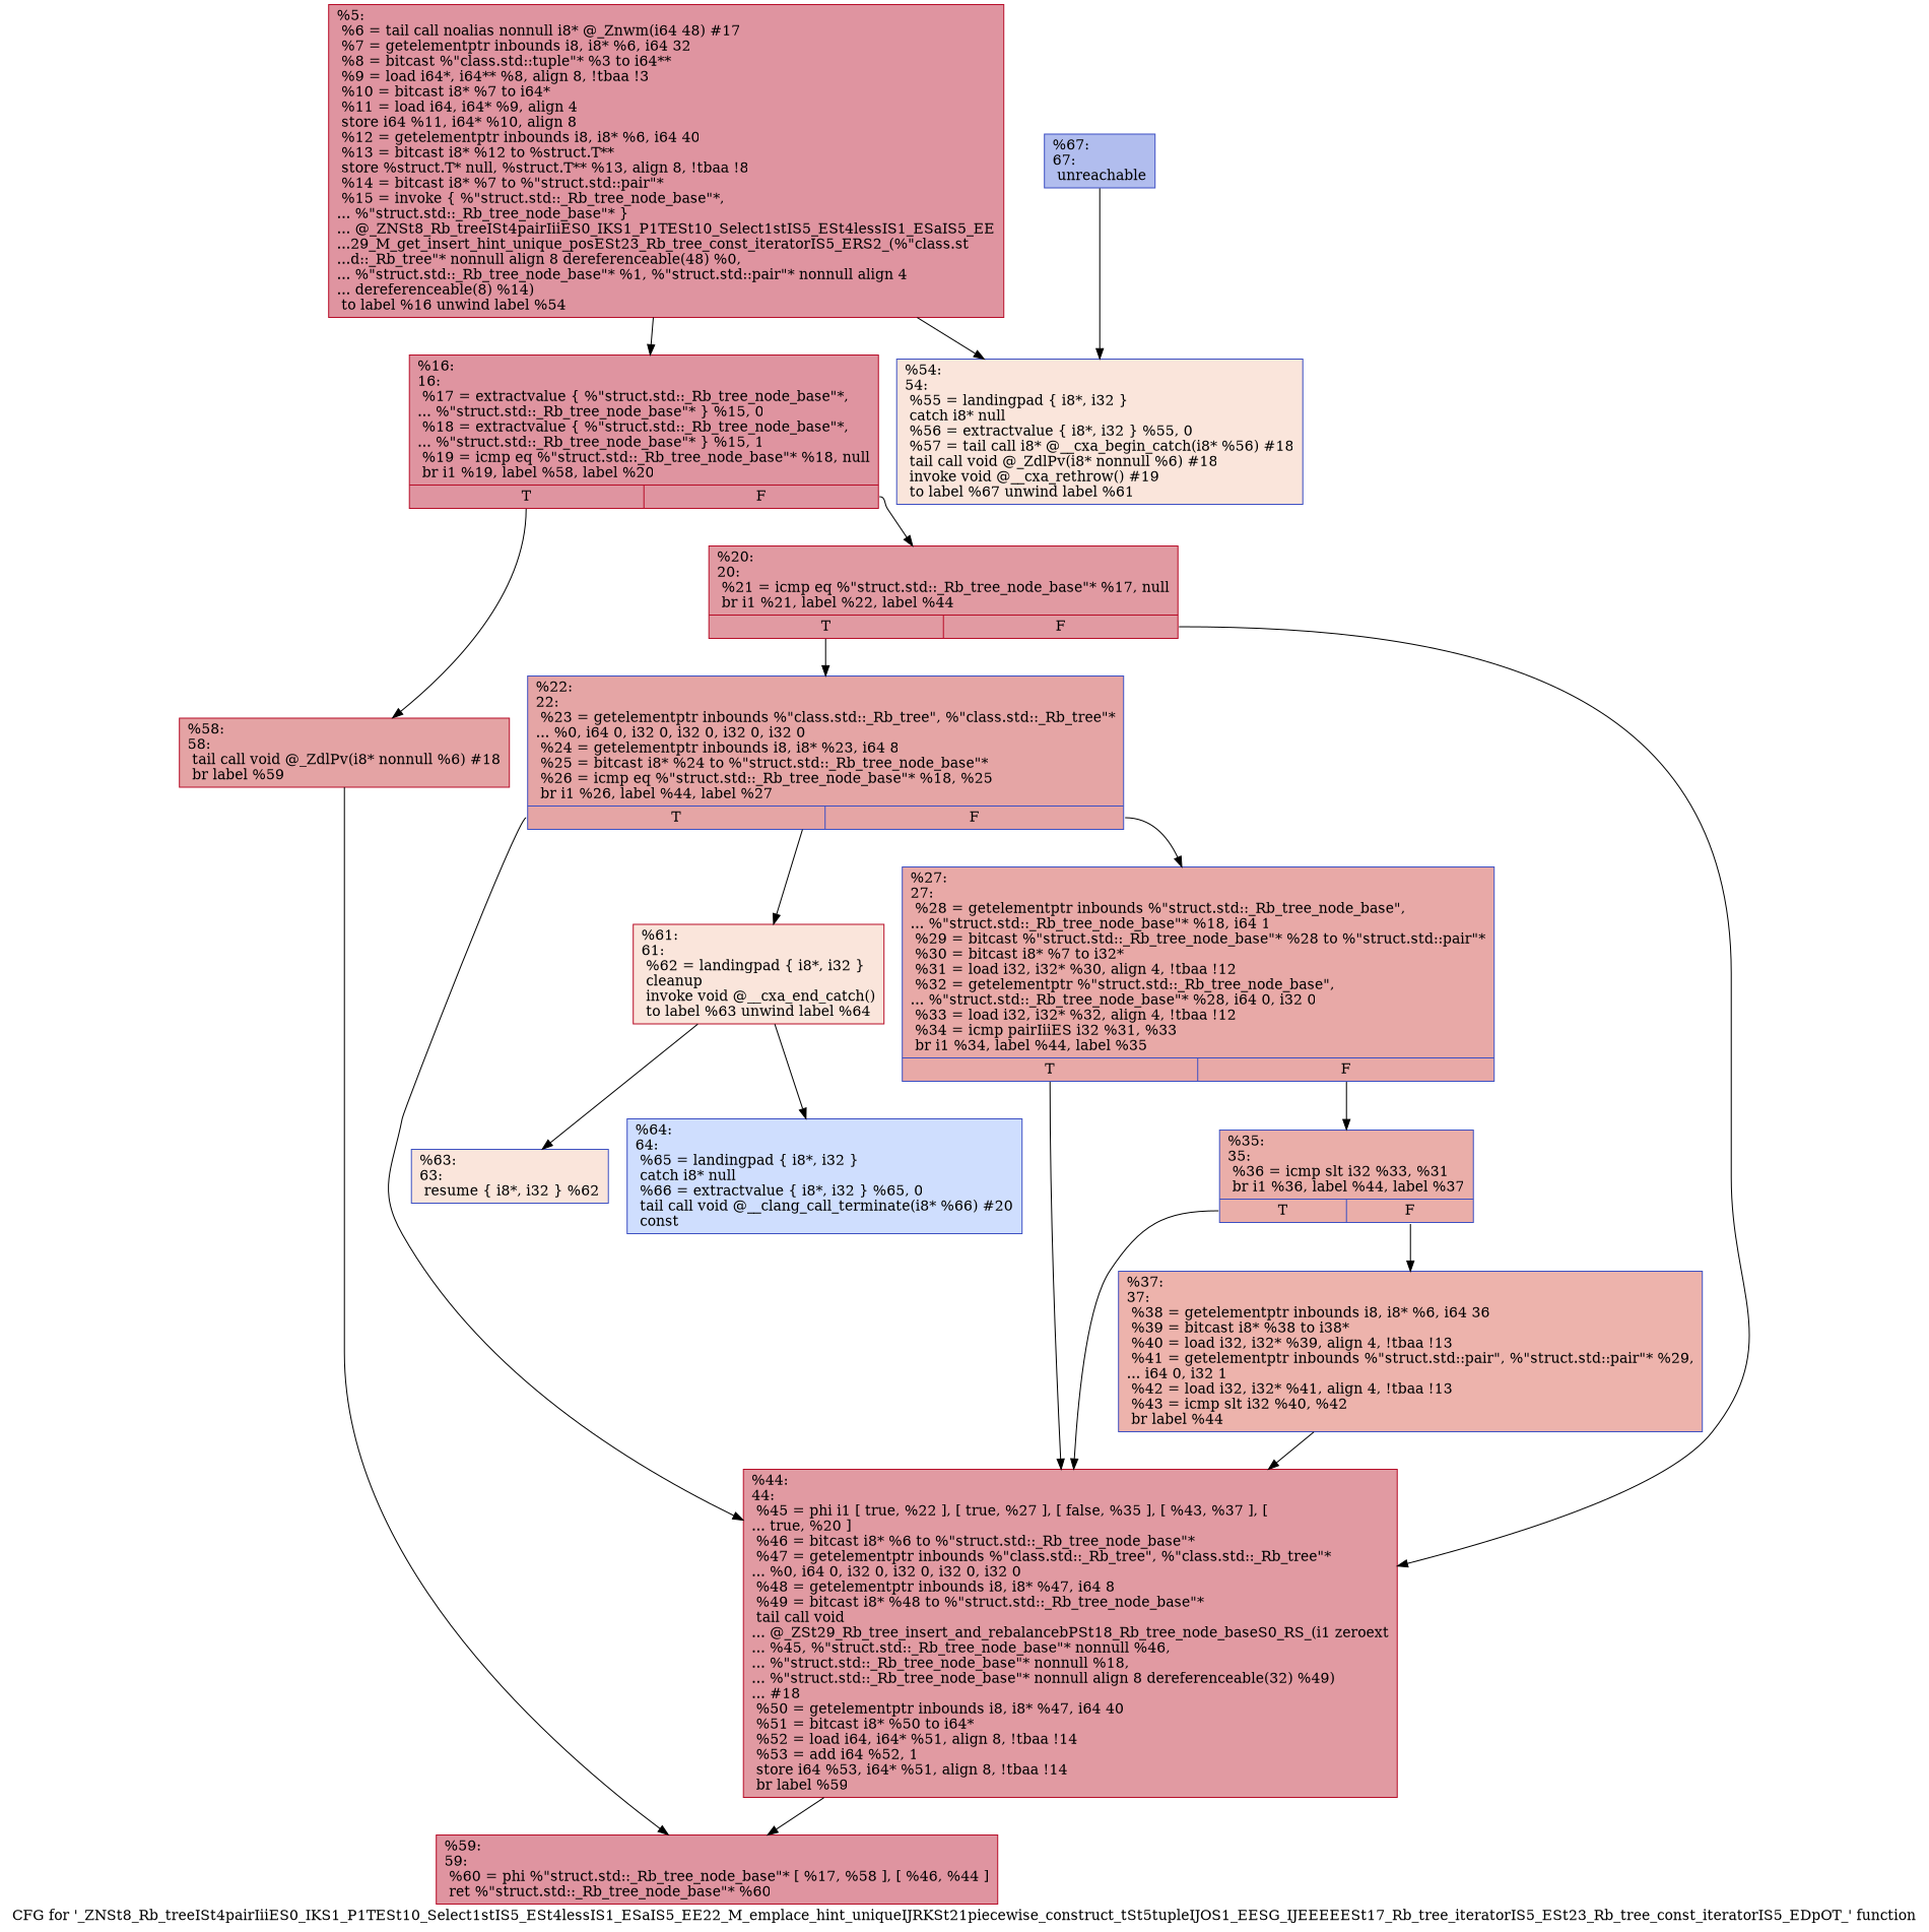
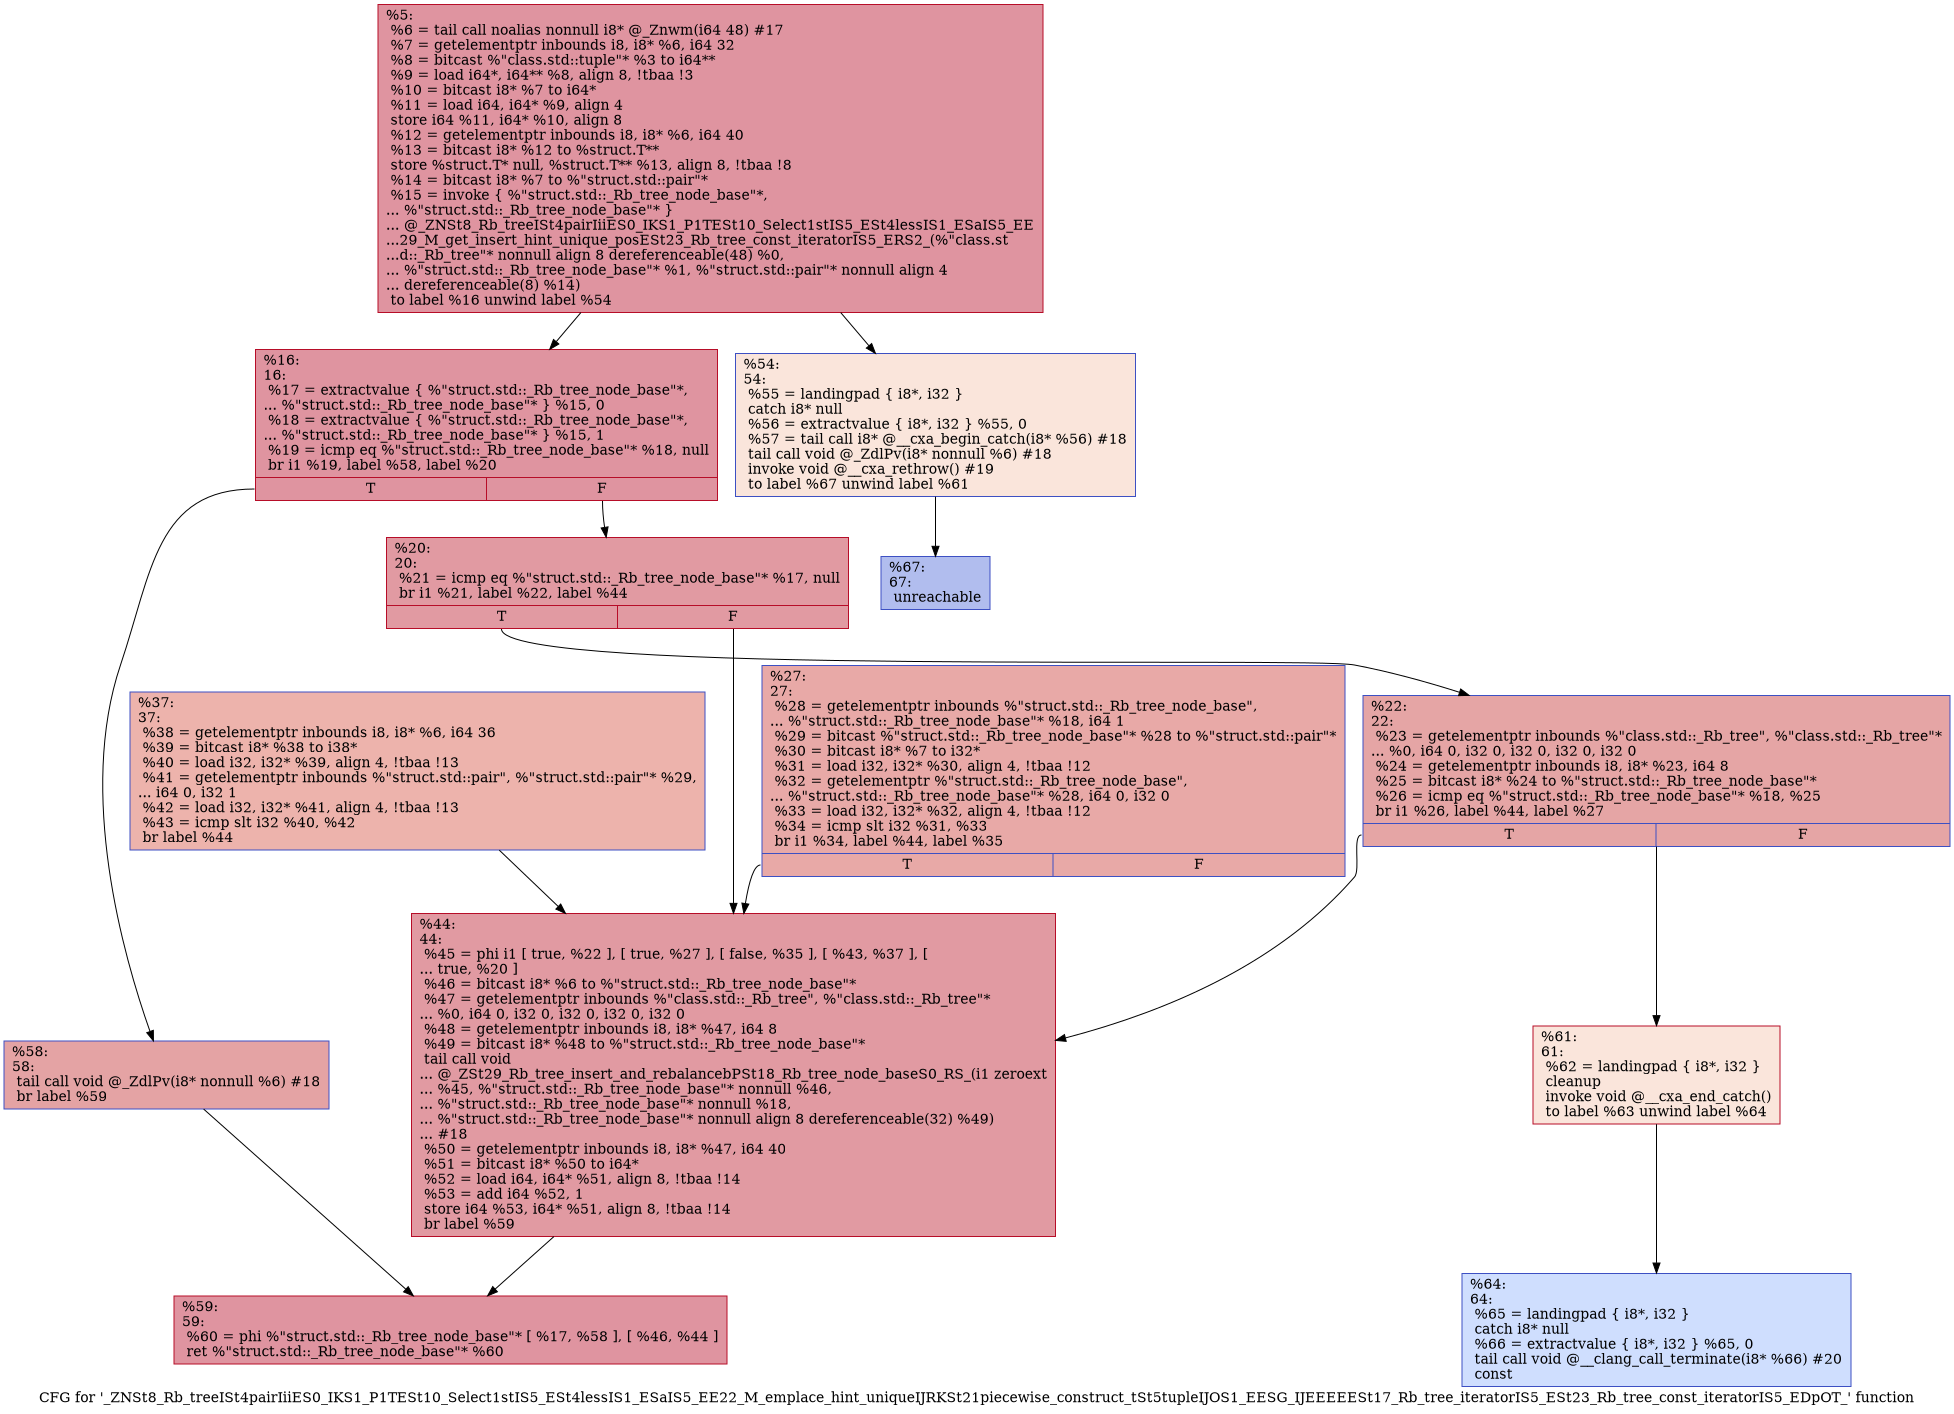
  digraph {
    label="CFG for '_ZNSt8_Rb_treeISt4pairIiiES0_IKS1_P1TESt10_Select1stIS5_ESt4lessIS1_ESaIS5_EE22_M_emplace_hint_uniqueIJRKSt21piecewise_construct_tSt5tupleIJOS1_EESG_IJEEEEESt17_Rb_tree_iteratorIS5_ESt23_Rb_tree_const_iteratorIS5_EDpOT_' function"
    node [color="#3d50c3ff" fillcolor="#b70d2870" shape=record style=filled]
    n1 [color="#b70d28ff" label="{%5:\l  %6 = tail call noalias nonnull i8* @_Znwm(i64 48) #17\l  %7 = getelementptr inbounds i8, i8* %6, i64 32\l  %8 = bitcast %\"class.std::tuple\"* %3 to i64**\l  %9 = load i64*, i64** %8, align 8, !tbaa !3\l  %10 = bitcast i8* %7 to i64*\l  %11 = load i64, i64* %9, align 4\l  store i64 %11, i64* %10, align 8\l  %12 = getelementptr inbounds i8, i8* %6, i64 40\l  %13 = bitcast i8* %12 to %struct.T**\l  store %struct.T* null, %struct.T** %13, align 8, !tbaa !8\l  %14 = bitcast i8* %7 to %\"struct.std::pair\"*\l  %15 = invoke \{ %\"struct.std::_Rb_tree_node_base\"*,\l... %\"struct.std::_Rb_tree_node_base\"* \}\l... @_ZNSt8_Rb_treeISt4pairIiiES0_IKS1_P1TESt10_Select1stIS5_ESt4lessIS1_ESaIS5_EE\l...29_M_get_insert_hint_unique_posESt23_Rb_tree_const_iteratorIS5_ERS2_(%\"class.st\l...d::_Rb_tree\"* nonnull align 8 dereferenceable(48) %0,\l... %\"struct.std::_Rb_tree_node_base\"* %1, %\"struct.std::pair\"* nonnull align 4\l... dereferenceable(8) %14)\l          to label %16 unwind label %54\l}"]
    n2 [color="#b70d28ff" label="{%16:\l16:                                               \l  %17 = extractvalue \{ %\"struct.std::_Rb_tree_node_base\"*,\l... %\"struct.std::_Rb_tree_node_base\"* \} %15, 0\l  %18 = extractvalue \{ %\"struct.std::_Rb_tree_node_base\"*,\l... %\"struct.std::_Rb_tree_node_base\"* \} %15, 1\l  %19 = icmp eq %\"struct.std::_Rb_tree_node_base\"* %18, null\l  br i1 %19, label %58, label %20\l|{<s0>T|<s1>F}}"]
    n3 [fillcolor="#f4c5ad70" label="{%54:\l54:                                               \l  %55 = landingpad \{ i8*, i32 \}\l          catch i8* null\l  %56 = extractvalue \{ i8*, i32 \} %55, 0\l  %57 = tail call i8* @__cxa_begin_catch(i8* %56) #18\l  tail call void @_ZdlPv(i8* nonnull %6) #18\l  invoke void @__cxa_rethrow() #19\l          to label %67 unwind label %61\l}"]
-   n4 [color="#b70d28ff" fillcolor="#c32e3170" label="{%58:\l58:                                               \l  tail call void @_ZdlPv(i8* nonnull %6) #18\l  br label %59\l}"]
+   n4 [fillcolor="#c32e3170" label="{%58:\l58:                                               \l  tail call void @_ZdlPv(i8* nonnull %6) #18\l  br label %59\l}"]
    n5 [color="#b70d28ff" fillcolor="#bb1b2c70" label="{%20:\l20:                                               \l  %21 = icmp eq %\"struct.std::_Rb_tree_node_base\"* %17, null\l  br i1 %21, label %22, label %44\l|{<s0>T|<s1>F}}"]
    n6 [fillcolor="#4f69d970" label="{%67:\l67:                                               \l  unreachable\l}"]
    n7 [color="#b70d28ff" label="{%59:\l59:                                               \l  %60 = phi %\"struct.std::_Rb_tree_node_base\"* [ %17, %58 ], [ %46, %44 ]\l  ret %\"struct.std::_Rb_tree_node_base\"* %60\l}"]
    n8 [fillcolor="#c5333470" label="{%22:\l22:                                               \l  %23 = getelementptr inbounds %\"class.std::_Rb_tree\", %\"class.std::_Rb_tree\"*\l... %0, i64 0, i32 0, i32 0, i32 0, i32 0\l  %24 = getelementptr inbounds i8, i8* %23, i64 8\l  %25 = bitcast i8* %24 to %\"struct.std::_Rb_tree_node_base\"*\l  %26 = icmp eq %\"struct.std::_Rb_tree_node_base\"* %18, %25\l  br i1 %26, label %44, label %27\l|{<s0>T|<s1>F}}"]
    n9 [color="#b70d28ff" fillcolor="#bb1b2c70" label="{%44:\l44:                                               \l  %45 = phi i1 [ true, %22 ], [ true, %27 ], [ false, %35 ], [ %43, %37 ], [\l... true, %20 ]\l  %46 = bitcast i8* %6 to %\"struct.std::_Rb_tree_node_base\"*\l  %47 = getelementptr inbounds %\"class.std::_Rb_tree\", %\"class.std::_Rb_tree\"*\l... %0, i64 0, i32 0, i32 0, i32 0, i32 0\l  %48 = getelementptr inbounds i8, i8* %47, i64 8\l  %49 = bitcast i8* %48 to %\"struct.std::_Rb_tree_node_base\"*\l  tail call void\l... @_ZSt29_Rb_tree_insert_and_rebalancebPSt18_Rb_tree_node_baseS0_RS_(i1 zeroext\l... %45, %\"struct.std::_Rb_tree_node_base\"* nonnull %46,\l... %\"struct.std::_Rb_tree_node_base\"* nonnull %18,\l... %\"struct.std::_Rb_tree_node_base\"* nonnull align 8 dereferenceable(32) %49)\l... #18\l  %50 = getelementptr inbounds i8, i8* %47, i64 40\l  %51 = bitcast i8* %50 to i64*\l  %52 = load i64, i64* %51, align 8, !tbaa !14\l  %53 = add i64 %52, 1\l  store i64 %53, i64* %51, align 8, !tbaa !14\l  br label %59\l}"]
    n10 [color="#b70d28ff" fillcolor="#f4c5ad70" label="{%61:\l61:                                               \l  %62 = landingpad \{ i8*, i32 \}\l          cleanup\l  invoke void @__cxa_end_catch()\l          to label %63 unwind label %64\l}"]
-   n11 [fillcolor="#f4c5ad70" label="{%63:\l63:                                               \l  resume \{ i8*, i32 \} %62\l}"]
    n12 [fillcolor="#93b5fe70" label="{%64:\l64:                                               \l  %65 = landingpad \{ i8*, i32 \}\l          catch i8* null\l  %66 = extractvalue \{ i8*, i32 \} %65, 0\l  tail call void @__clang_call_terminate(i8* %66) #20\l  const\l}"]
-   n13 [fillcolor="#ca3b3770" label="{%27:\l27:                                               \l  %28 = getelementptr inbounds %\"struct.std::_Rb_tree_node_base\",\l... %\"struct.std::_Rb_tree_node_base\"* %18, i64 1\l  %29 = bitcast %\"struct.std::_Rb_tree_node_base\"* %28 to %\"struct.std::pair\"*\l  %30 = bitcast i8* %7 to i32*\l  %31 = load i32, i32* %30, align 4, !tbaa !12\l  %32 = getelementptr %\"struct.std::_Rb_tree_node_base\",\l... %\"struct.std::_Rb_tree_node_base\"* %28, i64 0, i32 0\l  %33 = load i32, i32* %32, align 4, !tbaa !12\l  %34 = icmp pairIiiES i32 %31, %33\l  br i1 %34, label %44, label %35\l|{<s0>T|<s1>F}}"]
-   n14 [fillcolor="#d0473d70" label="{%35:\l35:                                               \l  %36 = icmp slt i32 %33, %31\l  br i1 %36, label %44, label %37\l|{<s0>T|<s1>F}}"]
+   n13 [fillcolor="#ca3b3770" label="{%27:\l27:                                               \l  %28 = getelementptr inbounds %\"struct.std::_Rb_tree_node_base\",\l... %\"struct.std::_Rb_tree_node_base\"* %18, i64 1\l  %29 = bitcast %\"struct.std::_Rb_tree_node_base\"* %28 to %\"struct.std::pair\"*\l  %30 = bitcast i8* %7 to i32*\l  %31 = load i32, i32* %30, align 4, !tbaa !12\l  %32 = getelementptr %\"struct.std::_Rb_tree_node_base\",\l... %\"struct.std::_Rb_tree_node_base\"* %28, i64 0, i32 0\l  %33 = load i32, i32* %32, align 4, !tbaa !12\l  %34 = icmp slt i32 %31, %33\l  br i1 %34, label %44, label %35\l|{<s0>T|<s1>F}}"]
    n15 [fillcolor="#d6524470" label="{%37:\l37:                                               \l  %38 = getelementptr inbounds i8, i8* %6, i64 36\l  %39 = bitcast i8* %38 to i38*\l  %40 = load i32, i32* %39, align 4, !tbaa !13\l  %41 = getelementptr inbounds %\"struct.std::pair\", %\"struct.std::pair\"* %29,\l... i64 0, i32 1\l  %42 = load i32, i32* %41, align 4, !tbaa !13\l  %43 = icmp slt i32 %40, %42\l  br label %44\l}"]
    n1 -> n2
    n1 -> n3
    n2 -> n4 [tailport=s0]
    n2 -> n5 [tailport=s1]
-   n6 -> n3
+   n3 -> n6
    n4 -> n7
    n5 -> n8 [tailport=s0]
    n5 -> n9 [tailport=s1]
    n8 -> n9 [tailport=s0]
    n8 -> n10
-   n8 -> n13 [tailport=s1]
    n9 -> n7
-   n10 -> n11
    n10 -> n12
    n13 -> n9 [tailport=s0]
-   n13 -> n14 [tailport=s1]
-   n14 -> n9 [tailport=s0]
-   n14 -> n15 [tailport=s1]
    n15 -> n9
  }
